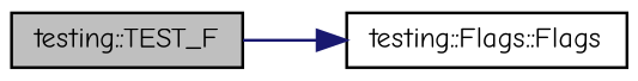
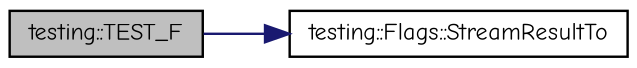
  digraph {
    rankdir=LR
    fontname="Comic Neue"
    node [color=black fontname="Comic Neue" fontsize=10 shape=record style=filled]
    n1 [fillcolor=grey75 fontcolor=black height=0.2 label="testing::TEST_F" width=0.4]
-   n2 [fillcolor=white height=0.2 label="testing::Flags::Flags" width=0.4]
+   n2 [fillcolor=white height=0.2 label="testing::Flags::StreamResultTo" width=0.4]
    n1 -> n2 [color=midnightblue fontname="Comic Neue" fontsize=10 labelfontname=Helvetica labelfontsize=10 style=solid]
  }
